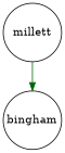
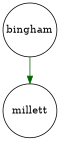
  digraph {
    node [fillcolor=white fixedsize=true shape=circle style=filled]
    bingham [height=1 width=1]
    millett [height=1 width=1]
-   millett -> bingham [arrowhead=normal color=darkgreen penwidth=1]
+   bingham -> millett [arrowhead=normal color=darkgreen penwidth=1]
  }
